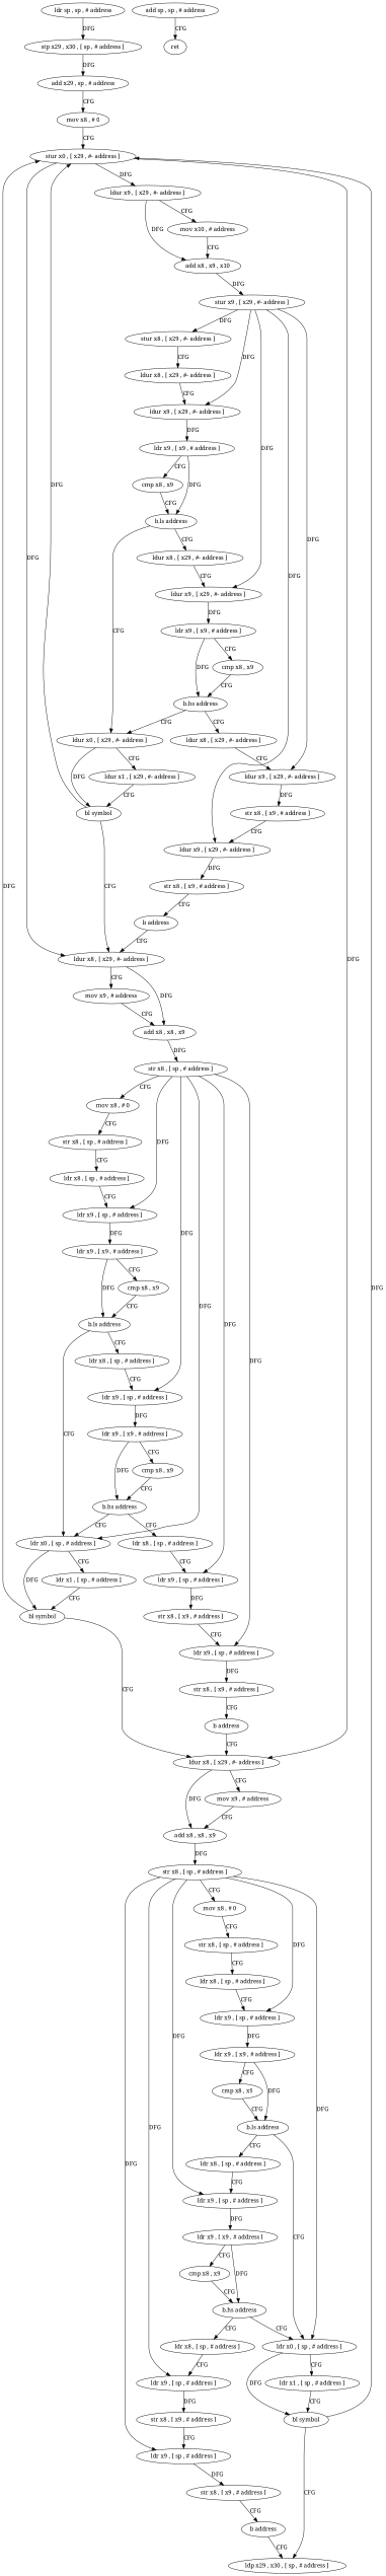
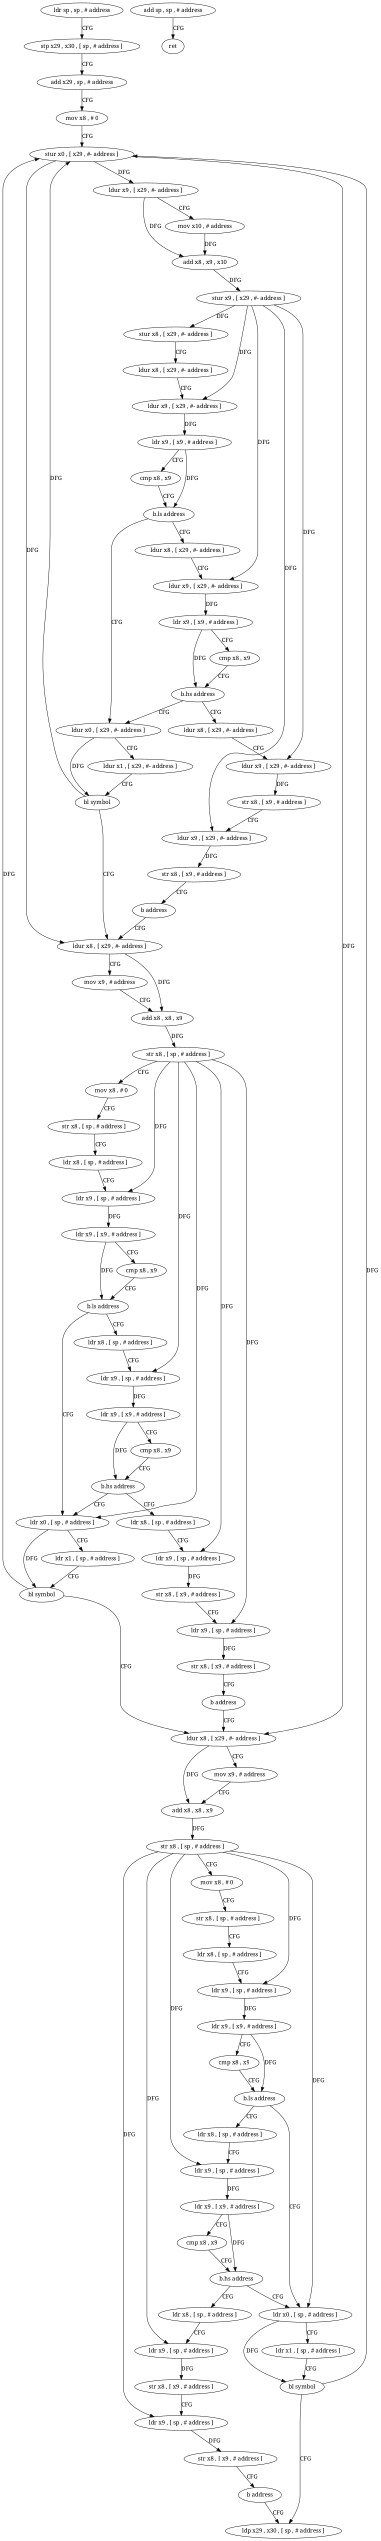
  digraph {
    fontname="Noto Serif"
    node [fontname="Noto Serif"]
    edge [fontname="Noto Serif"]
    n1 [label="ldr sp , sp , # address"]
    n2 [label="stp x29 , x30 , [ sp , # address ]"]
    n3 [label="add x29 , sp , # address"]
    n4 [label="mov x8 , # 0"]
    n5 [label="stur x0 , [ x29 , #- address ]"]
    n6 [label="ldur x9 , [ x29 , #- address ]"]
    n7 [label="ldur x8 , [ x29 , #- address ]"]
    n8 [label="ldur x8 , [ x29 , #- address ]"]
    n9 [label="mov x10 , # address"]
    n10 [label="add x8 , x9 , x10"]
    n11 [label="mov x9 , # address"]
    n12 [label="add x8 , x8 , x9"]
    n13 [label="mov x9 , # address"]
    n14 [label="add x8 , x8 , x9"]
    n15 [label="stur x9 , [ x29 , #- address ]"]
    n16 [label="stur x8 , [ x29 , #- address ]"]
    n17 [label="ldur x9 , [ x29 , #- address ]"]
    n18 [label="ldur x9 , [ x29 , #- address ]"]
    n19 [label="ldur x9 , [ x29 , #- address ]"]
    n20 [label="ldur x9 , [ x29 , #- address ]"]
    n21 [label="ldur x8 , [ x29 , #- address ]"]
    n22 [label="ldr x9 , [ x9 , # address ]"]
    n23 [label="ldur x0 , [ x29 , #- address ]"]
    n24 [label="ldur x1 , [ x29 , #- address ]"]
    n25 [label="bl symbol"]
    n26 [label="ldr x9 , [ x9 , # address ]"]
    n27 [label="str x8 , [ x9 , # address ]"]
    n28 [label="str x8 , [ x9 , # address ]"]
    n29 [label="cmp x8 , x9"]
    n30 [label="b.ls address"]
    n31 [label="ldur x8 , [ x29 , #- address ]"]
    n32 [label="str x8 , [ sp , # address ]"]
    n33 [label="cmp x8 , x9"]
    n34 [label="b.hs address"]
    n35 [label="ldur x8 , [ x29 , #- address ]"]
    n36 [label="ldr x0 , [ sp , # address ]"]
    n37 [label="ldr x1 , [ sp , # address ]"]
    n38 [label="bl symbol"]
    n39 [label="str x8 , [ sp , # address ]"]
    n40 [label="ldr x8 , [ sp , # address ]"]
    n41 [label="ldr x9 , [ sp , # address ]"]
    n42 [label="ldr x9 , [ x9 , # address ]"]
    n43 [label="cmp x8 , x9"]
    n44 [label="b.hs address"]
    n45 [label="ldr x8 , [ sp , # address ]"]
    n46 [label="ldr x9 , [ sp , # address ]"]
    n47 [label="str x8 , [ x9 , # address ]"]
    n48 [label="b address"]
    n49 [label="ldr x0 , [ sp , # address ]"]
    n50 [label="ldr x1 , [ sp , # address ]"]
    n51 [label="bl symbol"]
    n52 [label="ldp x29 , x30 , [ sp , # address ]"]
    n53 [label="add sp , sp , # address"]
    n54 [label=ret]
    n55 [label="ldr x8 , [ sp , # address ]"]
    n56 [label="ldr x9 , [ sp , # address ]"]
    n57 [label="ldr x9 , [ x9 , # address ]"]
    n58 [label="cmp x8 , x9"]
    n59 [label="b.hs address"]
    n60 [label="ldr x8 , [ sp , # address ]"]
    n61 [label="ldr x9 , [ sp , # address ]"]
    n62 [label="str x8 , [ x9 , # address ]"]
    n63 [label="ldr x9 , [ sp , # address ]"]
    n64 [label="str x8 , [ x9 , # address ]"]
    n65 [label="b address"]
    n66 [label="mov x8 , # 0"]
    n67 [label="ldr x9 , [ sp , # address ]"]
    n68 [label="str x8 , [ sp , # address ]"]
    n69 [label="ldr x9 , [ x9 , # address ]"]
    n70 [label="ldr x8 , [ sp , # address ]"]
    n71 [label="cmp x8 , x9"]
    n72 [label="b.ls address"]
    n73 [label="ldr x9 , [ sp , # address ]"]
    n74 [label="str x8 , [ x9 , # address ]"]
    n75 [label="b address"]
    n76 [label="mov x8 , # 0"]
    n77 [label="ldr x9 , [ sp , # address ]"]
    n78 [label="str x8 , [ sp , # address ]"]
    n79 [label="ldr x9 , [ x9 , # address ]"]
    n80 [label="ldr x8 , [ sp , # address ]"]
    n81 [label="cmp x8 , x9"]
    n82 [label="b.ls address"]
-   n1 -> n2 [label=DFG]
-   n2 -> n3 [label=DFG]
+   n1 -> n2 [label=CFG]
+   n2 -> n3 [label=CFG]
    n3 -> n4 [label=CFG]
    n4 -> n5 [label=CFG]
    n5 -> n6 [label=DFG]
    n5 -> n7 [label=DFG]
    n5 -> n8 [label=DFG]
    n6 -> n9 [label=CFG]
    n6 -> n10 [label=DFG]
    n7 -> n11 [label=CFG]
    n7 -> n12 [label=DFG]
    n8 -> n13 [label=CFG]
    n8 -> n14 [label=DFG]
-   n9 -> n10 [label=CFG]
+   n9 -> n10 [label=DFG]
    n10 -> n15 [label=DFG]
    n11 -> n12 [label=CFG]
    n12 -> n32 [label=DFG]
    n13 -> n14 [label=CFG]
    n14 -> n39 [label=DFG]
    n15 -> n16 [label=DFG]
    n15 -> n17 [label=DFG]
    n15 -> n18 [label=DFG]
    n15 -> n19 [label=DFG]
    n15 -> n20 [label=DFG]
    n16 -> n21 [label=CFG]
    n17 -> n22 [label=DFG]
    n18 -> n26 [label=DFG]
    n19 -> n27 [label=DFG]
    n20 -> n28 [label=DFG]
    n21 -> n17 [label=CFG]
    n22 -> n29 [label=CFG]
    n22 -> n30 [label=DFG]
    n23 -> n24 [label=CFG]
    n23 -> n25 [label=DFG]
    n24 -> n25 [label=CFG]
    n25 -> n5 [label=DFG]
    n25 -> n7 [label=CFG]
    n26 -> n33 [label=CFG]
    n26 -> n34 [label=DFG]
    n27 -> n20 [label=CFG]
    n28 -> n48 [label=CFG]
    n29 -> n30 [label=CFG]
    n30 -> n23 [label=CFG]
    n30 -> n31 [label=CFG]
    n31 -> n18 [label=CFG]
    n32 -> n36 [label=DFG]
    n32 -> n41 [label=DFG]
    n32 -> n46 [label=DFG]
    n32 -> n63 [label=DFG]
    n32 -> n66 [label=CFG]
    n32 -> n67 [label=DFG]
    n33 -> n34 [label=CFG]
    n34 -> n23 [label=CFG]
    n34 -> n35 [label=CFG]
    n35 -> n19 [label=CFG]
    n36 -> n37 [label=CFG]
    n36 -> n38 [label=DFG]
    n37 -> n38 [label=CFG]
    n38 -> n5 [label=DFG]
    n38 -> n8 [label=CFG]
    n39 -> n49 [label=DFG]
    n39 -> n56 [label=DFG]
    n39 -> n61 [label=DFG]
    n39 -> n73 [label=DFG]
    n39 -> n76 [label=CFG]
    n39 -> n77 [label=DFG]
    n40 -> n41 [label=CFG]
    n41 -> n42 [label=DFG]
    n42 -> n43 [label=CFG]
    n42 -> n44 [label=DFG]
    n43 -> n44 [label=CFG]
    n44 -> n36 [label=CFG]
    n44 -> n45 [label=CFG]
    n45 -> n46 [label=CFG]
    n46 -> n47 [label=DFG]
    n47 -> n63 [label=CFG]
    n48 -> n7 [label=CFG]
    n49 -> n50 [label=CFG]
    n49 -> n51 [label=DFG]
    n50 -> n51 [label=CFG]
    n51 -> n5 [label=DFG]
    n51 -> n52 [label=CFG]
    n53 -> n54 [label=CFG]
    n55 -> n56 [label=CFG]
    n56 -> n57 [label=DFG]
    n57 -> n58 [label=CFG]
    n57 -> n59 [label=DFG]
    n58 -> n59 [label=CFG]
    n59 -> n49 [label=CFG]
    n59 -> n60 [label=CFG]
    n60 -> n61 [label=CFG]
    n61 -> n62 [label=DFG]
    n62 -> n73 [label=CFG]
    n63 -> n64 [label=DFG]
    n64 -> n65 [label=CFG]
    n65 -> n8 [label=CFG]
    n66 -> n68 [label=CFG]
    n67 -> n69 [label=DFG]
    n68 -> n70 [label=CFG]
    n69 -> n71 [label=CFG]
    n69 -> n72 [label=DFG]
    n70 -> n67 [label=CFG]
    n71 -> n72 [label=CFG]
    n72 -> n36 [label=CFG]
    n72 -> n40 [label=CFG]
    n73 -> n74 [label=DFG]
    n74 -> n75 [label=CFG]
    n75 -> n52 [label=CFG]
    n76 -> n78 [label=CFG]
    n77 -> n79 [label=DFG]
    n78 -> n80 [label=CFG]
    n79 -> n81 [label=CFG]
    n79 -> n82 [label=DFG]
    n80 -> n77 [label=CFG]
    n81 -> n82 [label=CFG]
    n82 -> n49 [label=CFG]
    n82 -> n55 [label=CFG]
  }
